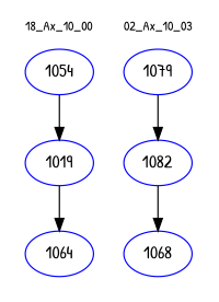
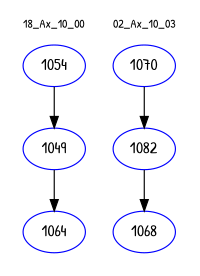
  digraph {
    fontname="Patrick Hand"
    node [color=blue fontname="Patrick Hand"]
    edge [color=black fontname="Patrick Hand"]
    n1 [label=1054]
-   n2 [label=1019]
+   n2 [label=1049]
    n3 [label=1064]
-   n4 [label=1079]
+   n4 [label=1070]
    n5 [label=1068]
    n6 [label=1082]
    subgraph cluster_1 {
      color=white
      fontsize=10
      label="18_Ax_10_00"
      n1
      n2
      n3
    }
    subgraph cluster_2 {
      color=white
      fontsize=10
      label="02_Ax_10_03"
      n4
      n5
      n6
    }
    n1 -> n2
    n2 -> n3
    n4 -> n6
    n6 -> n5
  }
